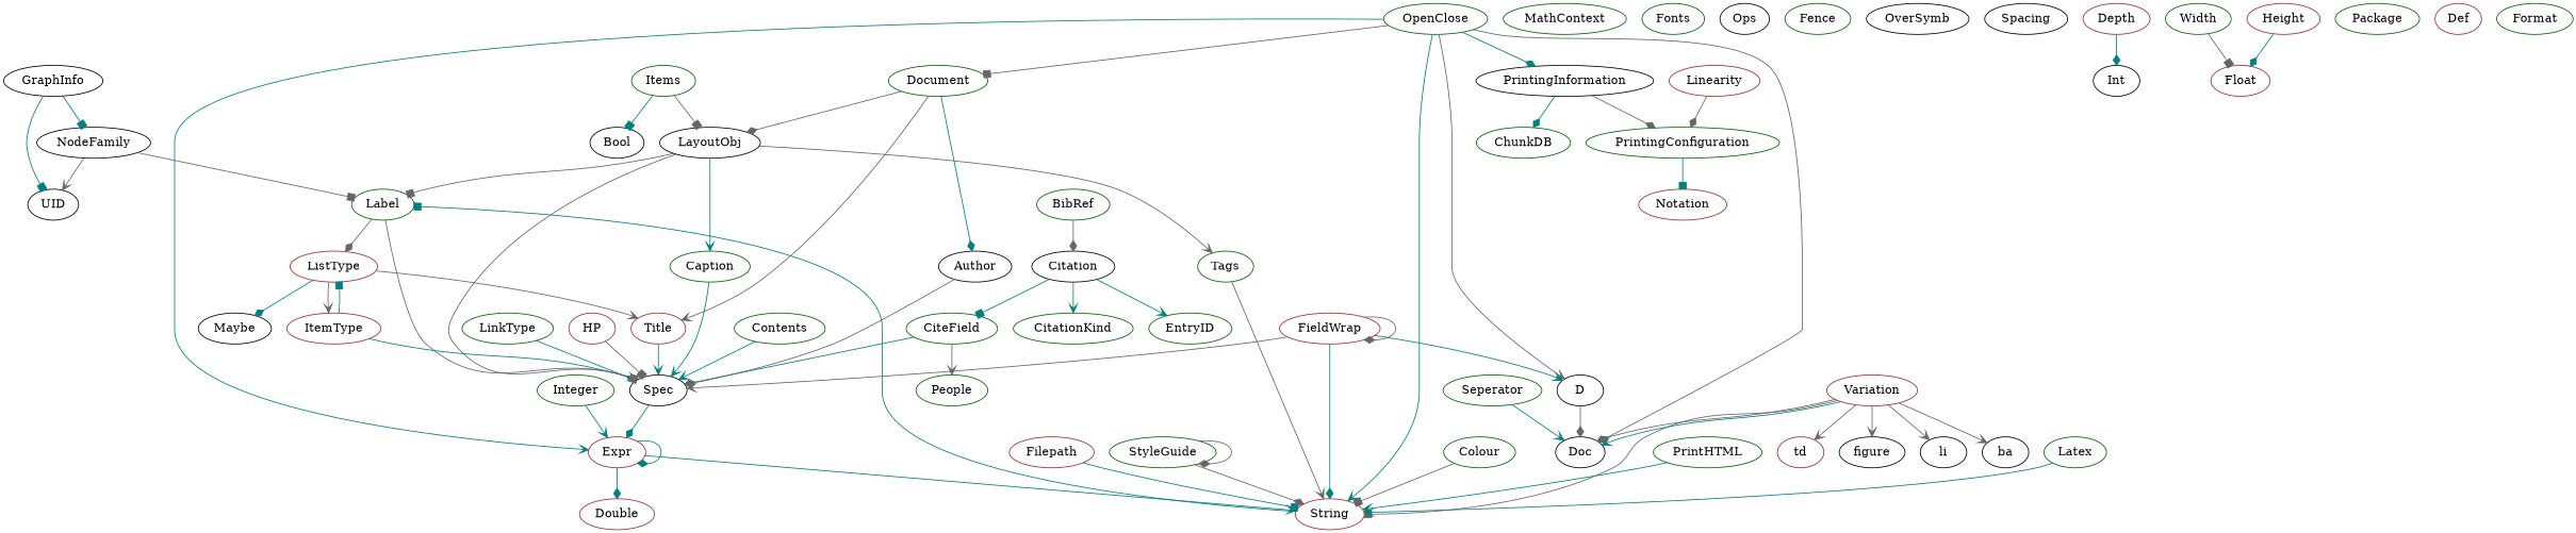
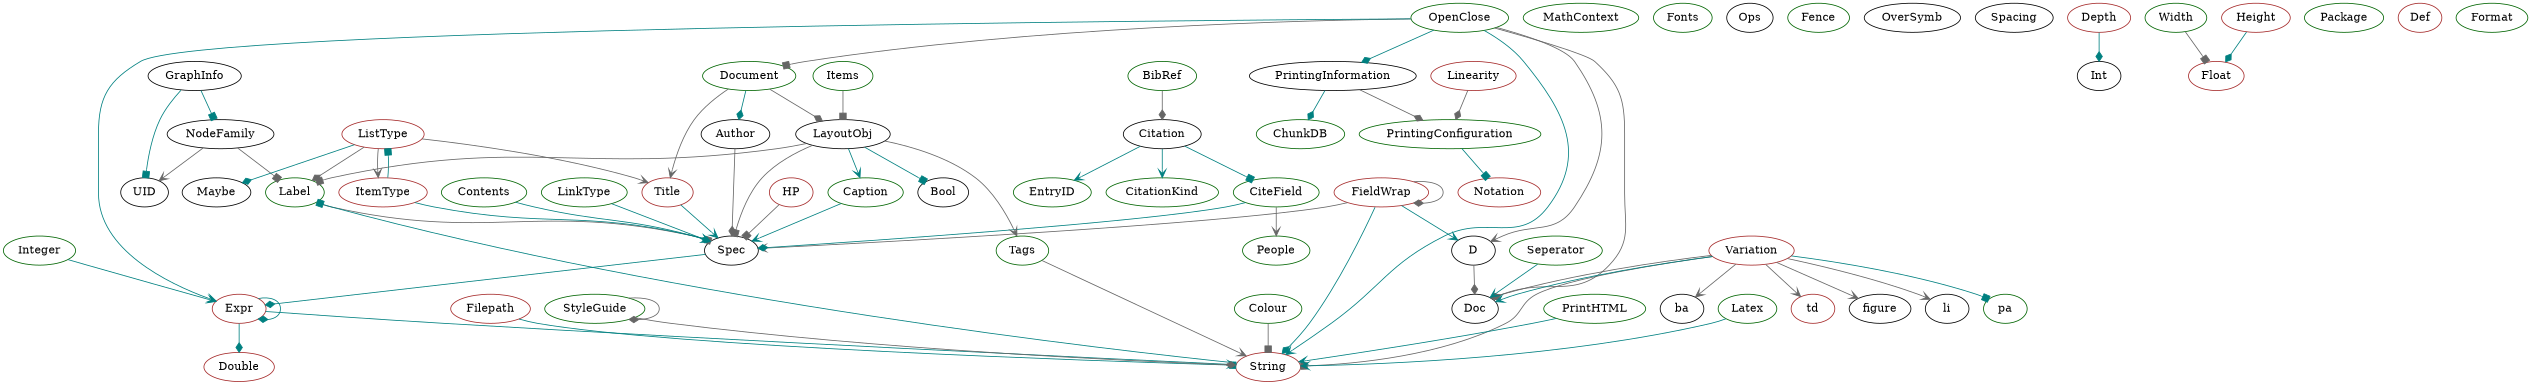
  digraph {
    node [color=darkgreen shape=oval]
    edge [arrowhead=vee color=teal]
    n1 [label=Label]
    String [color=brown shape=""]
    n3 [color=black label=NodeFamily]
    UID [color=black shape=""]
    n5 [label=Colour]
    n6 [color=black label=GraphInfo]
    n7 [label=OpenClose]
    Doc [color=black shape=""]
    n9 [color=black label=PrintingInformation]
    n10 [label=Document]
    n11 [color=brown label=Expr]
    n12 [color=black label=D]
    n13 [color=brown label=Linearity]
    n14 [label=PrintingConfiguration]
    n15 [color=black label=Spec]
    n16 [color=brown label=FieldWrap]
    n17 [color=brown label=Variation]
    td [color=brown shape=""]
    figure [color=black shape=""]
    li [color=black shape=""]
+   pa [shape=""]
    ba [color=black shape=""]
    n23 [label=PrintHTML]
    n24 [label=MathContext]
    n25 [label=Latex]
    n26 [label=Seperator]
    n27 [label=Fonts]
    Double [color=brown shape=""]
    Integer [shape=""]
    n30 [label=LinkType]
    n31 [color=black label=Ops]
    n32 [label=Fence]
    n33 [color=black label=OverSymb]
    n34 [color=black label=Spacing]
    n35 [color=brown label=ListType]
    n36 [color=brown label=ItemType]
    Maybe [color=black shape=""]
    n38 [color=brown label=Title]
    n39 [color=black label=Citation]
    EntryID [shape=""]
    CitationKind [shape=""]
    n42 [label=CiteField]
    People [shape=""]
    n44 [color=brown label=HP]
    n45 [label=BibRef]
    n46 [color=black label=Author]
    n47 [color=black label=LayoutObj]
    n48 [label=Tags]
    Bool [color=black shape=""]
    n50 [label=Caption]
    n51 [label=Contents]
    n52 [label=Items]
    n53 [color=brown label=Depth]
    Int [color=black shape=""]
    n55 [label=Width]
    Float [color=brown shape=""]
    n57 [color=brown label=Height]
    n58 [color=brown label=Filepath]
    ChunkDB [shape=""]
    n60 [color=brown label=Notation]
    n61 [label=Package]
    n62 [color=brown label=Def]
    n63 [label=StyleGuide]
    n64 [label=Format]
    subgraph sub_1 {
      subgraph sub_2 {
        n1
        String
      }
      subgraph sub_3 {
        n1
        n3
        UID
        n5
      }
      subgraph sub_4 {
        n3
        UID
        n6
      }
      subgraph sub_5 {
        String
        n5
      }
      subgraph sub_6 {
        String
        n7
        Doc
        n9
        n10
        n11
        n12
      }
      subgraph sub_7 {
        n13
        n14
      }
      subgraph sub_8 {
        String
        n12
        n15
        n16
      }
    }
    subgraph sub_9 {
    }
    subgraph sub_10 {
      subgraph sub_11 {
        String
        Doc
        n17
        td
        figure
        li
+       pa
        ba
      }
    }
    subgraph sub_12 {
    }
    subgraph sub_13 {
      subgraph sub_14 {
        String
        n23
      }
      subgraph sub_15 {
        n24
      }
      subgraph sub_16 {
        String
        n25
      }
      subgraph sub_17 {
        Doc
        n12
      }
    }
    subgraph sub_18 {
      subgraph sub_19 {
        Doc
        n26
      }
    }
    subgraph sub_20 {
    }
    subgraph sub_21 {
    }
    subgraph sub_22 {
    }
    subgraph sub_23 {
    }
    subgraph sub_24 {
    }
    subgraph sub_25 {
    }
    subgraph sub_26 {
      subgraph sub_27 {
        n1
        n15
      }
      subgraph sub_28 {
        n27
      }
      subgraph sub_29 {
        String
        n11
        Double
        Integer
      }
      subgraph sub_30 {
        n15
        n30
      }
      subgraph sub_31 {
        n31
      }
      subgraph sub_32 {
        n32
      }
      subgraph sub_33 {
        n33
      }
      subgraph sub_34 {
        n34
      }
      subgraph sub_35 {
        n11
        n15
      }
      subgraph sub_36 {
        n1
        n35
        n36
        Maybe
        n38
      }
      subgraph sub_37 {
        n15
        n35
        n36
      }
      subgraph sub_38 {
        n15
        n38
      }
    }
    subgraph sub_39 {
      subgraph sub_40 {
        n39
        EntryID
        CitationKind
        n42
      }
      subgraph sub_41 {
        n15
        n42
        People
      }
      subgraph sub_42 {
        n15
        n44
      }
      subgraph sub_43 {
        n39
        n45
      }
    }
    subgraph sub_44 {
    }
    subgraph sub_45 {
      subgraph sub_46 {
        n10
        n38
        n46
        n47
      }
      subgraph sub_47 {
        n1
        n15
        n47
        n48
        Bool
        n50
      }
      subgraph sub_48 {
        n15
        n46
      }
      subgraph sub_49 {
        String
        n48
      }
      subgraph sub_50 {
        n15
        n51
      }
      subgraph sub_51 {
        n47
        n52
      }
      subgraph sub_52 {
        n53
        Int
      }
      subgraph sub_53 {
        n55
        Float
      }
      subgraph sub_54 {
        Float
        n57
      }
      subgraph sub_55 {
        String
        n58
      }
      subgraph sub_56 {
        n15
        n50
      }
    }
    subgraph sub_57 {
      subgraph sub_58 {
        n9
        n14
        ChunkDB
      }
      subgraph sub_59 {
        n60
      }
      subgraph sub_60 {
        n14
        n60
      }
    }
    subgraph sub_61 {
      subgraph sub_62 {
        n61
      }
      subgraph sub_63 {
        n62
      }
    }
    subgraph sub_64 {
      subgraph sub_65 {
        String
        n63
      }
    }
    subgraph sub_66 {
      subgraph sub_67 {
        n64
      }
    }
    subgraph sub_68 {
    }
    n1 -> n15 [arrowhead=box color=gray40]
    String -> n1 [arrowhead=box]
    n3 -> n1 [arrowhead=box color=gray40]
    n3 -> UID [color=gray40]
    n5 -> String [arrowhead=box color=gray40]
    n6 -> n3 [arrowhead=box]
    n6 -> UID [arrowhead=box]
    n7 -> String
    n7 -> Doc [arrowhead=diamond color=gray40]
    n7 -> n9 [arrowhead=diamond]
    n7 -> n10 [arrowhead=box color=gray40]
    n7 -> n11
    n7 -> n12 [color=gray40]
    n9 -> n14 [arrowhead=diamond color=gray40]
    n9 -> ChunkDB [arrowhead=diamond]
    n10 -> n38 [color=gray40]
    n10 -> n46 [arrowhead=diamond]
    n10 -> n47 [arrowhead=diamond color=gray40]
    n11 -> String
    n11 -> n11 [arrowhead=diamond]
    n11 -> Double [arrowhead=diamond]
    n12 -> Doc [arrowhead=diamond color=gray40]
    n13 -> n14 [arrowhead=diamond color=gray40]
    n14 -> n60 [arrowhead=box]
    n15 -> n11 [arrowhead=diamond]
    n16 -> String [arrowhead=diamond]
    n16 -> n12
    n16 -> n15 [color=gray40]
    n16 -> n16 [arrowhead=diamond color=gray40]
    n17 -> String [arrowhead=box color=gray40]
    n17 -> Doc [arrowhead=diamond color=gray40]
    n17 -> Doc
    n17 -> td [color=gray40]
    n17 -> figure [color=gray40]
    n17 -> li [color=gray40]
+   n17 -> pa [arrowhead=box]
    n17 -> ba [color=gray40]
    n23 -> String
    n25 -> String
    n26 -> Doc
    Integer -> n11
    n30 -> n15 [arrowhead=diamond]
-   n1 -> n35 [arrowhead=diamond color=gray40]
+   n35 -> n1 [arrowhead=diamond color=gray40]
    n35 -> n36 [color=gray40]
    n35 -> Maybe [arrowhead=diamond]
    n35 -> n38 [color=gray40]
    n36 -> n15
    n36 -> n35 [arrowhead=box]
    n38 -> n15
    n39 -> EntryID
    n39 -> CitationKind
    n39 -> n42 [arrowhead=box]
    n42 -> n15 [arrowhead=diamond]
    n42 -> People [color=gray40]
    n44 -> n15 [arrowhead=box color=gray40]
    n45 -> n39 [arrowhead=diamond color=gray40]
    n46 -> n15 [arrowhead=diamond color=gray40]
    n47 -> n1 [arrowhead=box color=gray40]
    n47 -> n15 [arrowhead=box color=gray40]
    n47 -> n48 [color=gray40]
-   n52 -> Bool [arrowhead=box]
+   n47 -> Bool [arrowhead=box]
    n47 -> n50
    n48 -> String [color=gray40]
    n50 -> n15
    n51 -> n15
    n52 -> n47 [arrowhead=box color=gray40]
    n53 -> Int [arrowhead=diamond]
    n55 -> Float [arrowhead=box color=gray40]
    n57 -> Float [arrowhead=diamond]
    n58 -> String [arrowhead=box]
    n63 -> String [arrowhead=diamond color=gray40]
    n63 -> n63 [arrowhead=diamond color=gray40]
  }
